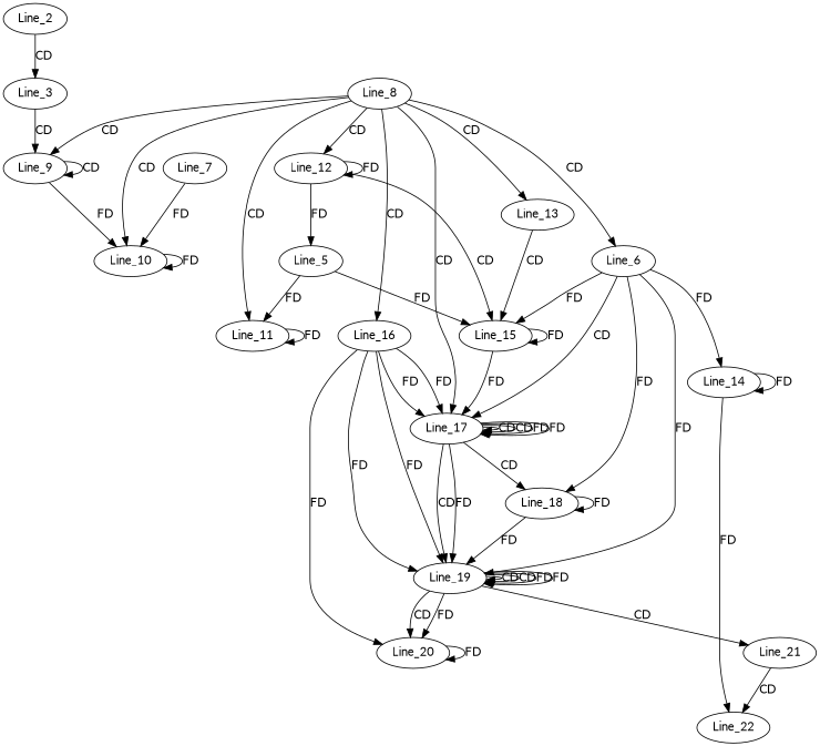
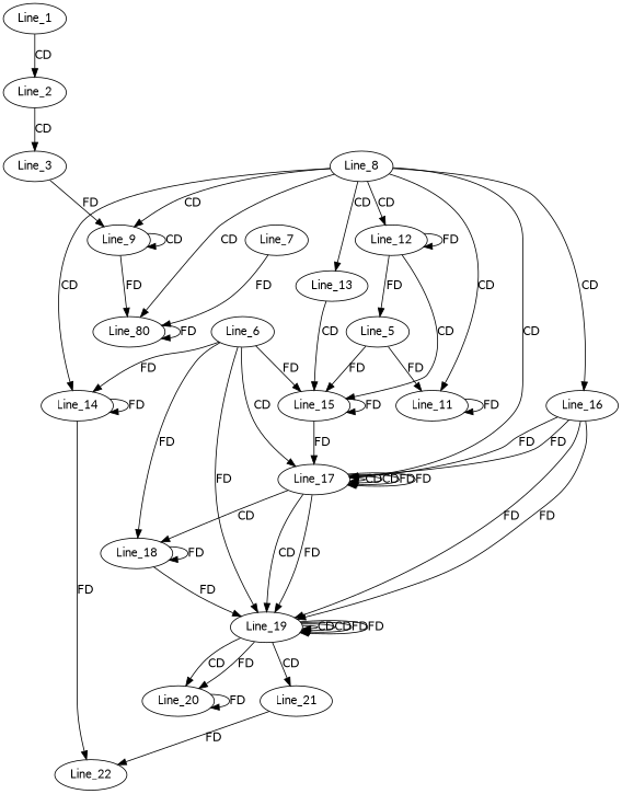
  digraph {
    fontname=Lato
    node [fontname=Lato]
    edge [fontname=Lato]
+   Line_1
    Line_2
    Line_3
    Line_9
-   Line_10
+   Line_10 [label=Line_80]
    Line_8
    Line_11
    Line_12
    Line_13
    Line_14
    Line_16
    Line_17
    Line_15
    Line_5
    Line_22
    Line_19
    Line_20
    Line_18
    Line_7
    Line_6
    Line_21
+   Line_1 -> Line_2 [label=CD]
    Line_2 -> Line_3 [label=CD]
-   Line_3 -> Line_9 [label=CD]
+   Line_3 -> Line_9 [label=FD]
    Line_9 -> Line_9 [label=CD]
    Line_9 -> Line_10 [label=FD]
    Line_10 -> Line_10 [label=FD]
    Line_8 -> Line_9 [label=CD]
    Line_8 -> Line_10 [label=CD]
    Line_8 -> Line_11 [label=CD]
    Line_8 -> Line_12 [label=CD]
    Line_8 -> Line_13 [label=CD]
-   Line_8 -> Line_6 [label=CD]
+   Line_8 -> Line_14 [label=CD]
    Line_8 -> Line_16 [label=CD]
    Line_8 -> Line_17 [label=CD]
    Line_11 -> Line_11 [label=FD]
    Line_12 -> Line_12 [label=FD]
    Line_12 -> Line_15 [label=CD]
    Line_12 -> Line_5 [label=FD]
    Line_13 -> Line_15 [label=CD]
    Line_14 -> Line_14 [label=FD]
    Line_14 -> Line_22 [label=FD]
    Line_16 -> Line_17 [label=FD]
    Line_16 -> Line_17 [label=FD]
    Line_16 -> Line_19 [label=FD]
    Line_16 -> Line_19 [label=FD]
-   Line_16 -> Line_20 [label=FD]
    Line_17 -> Line_17 [label=CD]
    Line_17 -> Line_17 [label=CD]
    Line_17 -> Line_17 [label=FD]
    Line_17 -> Line_17 [label=FD]
    Line_17 -> Line_19 [label=CD]
    Line_17 -> Line_19 [label=FD]
    Line_17 -> Line_18 [label=CD]
    Line_15 -> Line_17 [label=FD]
    Line_15 -> Line_15 [label=FD]
    Line_5 -> Line_11 [label=FD]
    Line_5 -> Line_15 [label=FD]
    Line_19 -> Line_19 [label=CD]
    Line_19 -> Line_19 [label=CD]
    Line_19 -> Line_19 [label=FD]
    Line_19 -> Line_19 [label=FD]
    Line_19 -> Line_20 [label=CD]
    Line_19 -> Line_20 [label=FD]
    Line_19 -> Line_21 [label=CD]
    Line_20 -> Line_20 [label=FD]
    Line_18 -> Line_19 [label=FD]
    Line_18 -> Line_18 [label=FD]
    Line_7 -> Line_10 [label=FD]
    Line_6 -> Line_14 [label=FD]
    Line_6 -> Line_17 [label=CD]
    Line_6 -> Line_15 [label=FD]
    Line_6 -> Line_19 [label=FD]
    Line_6 -> Line_18 [label=FD]
-   Line_21 -> Line_22 [label=CD]
+   Line_21 -> Line_22 [label=FD]
  }
